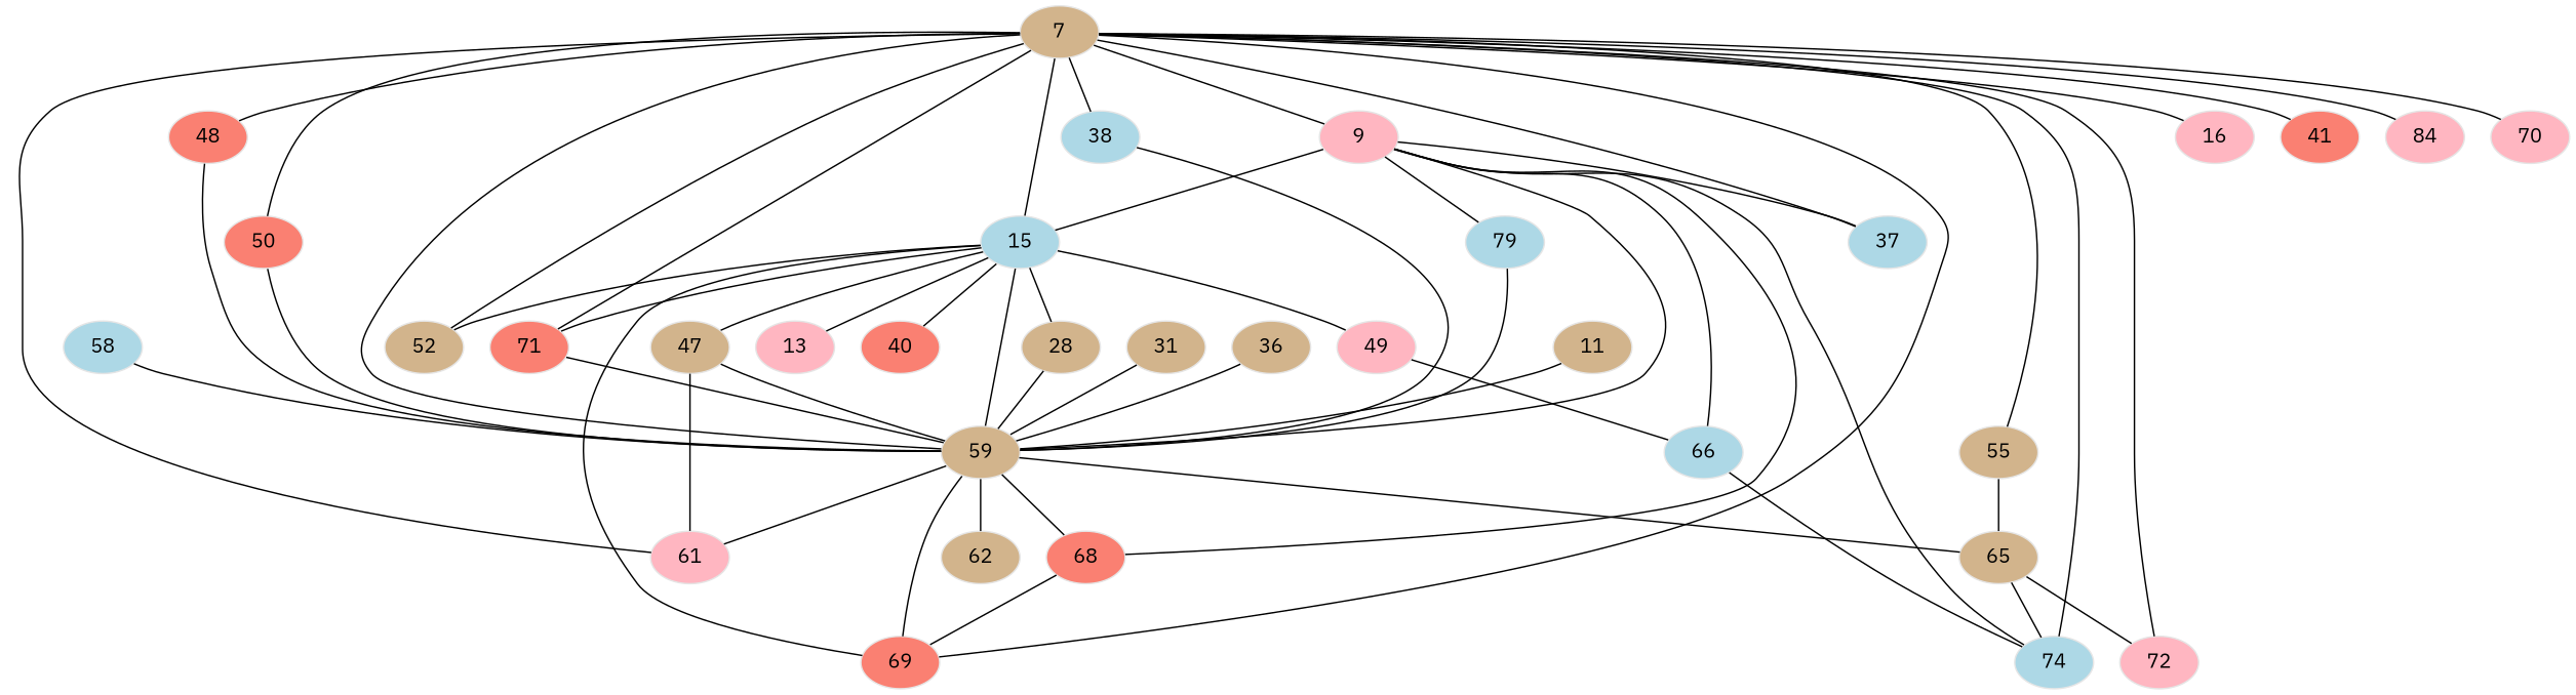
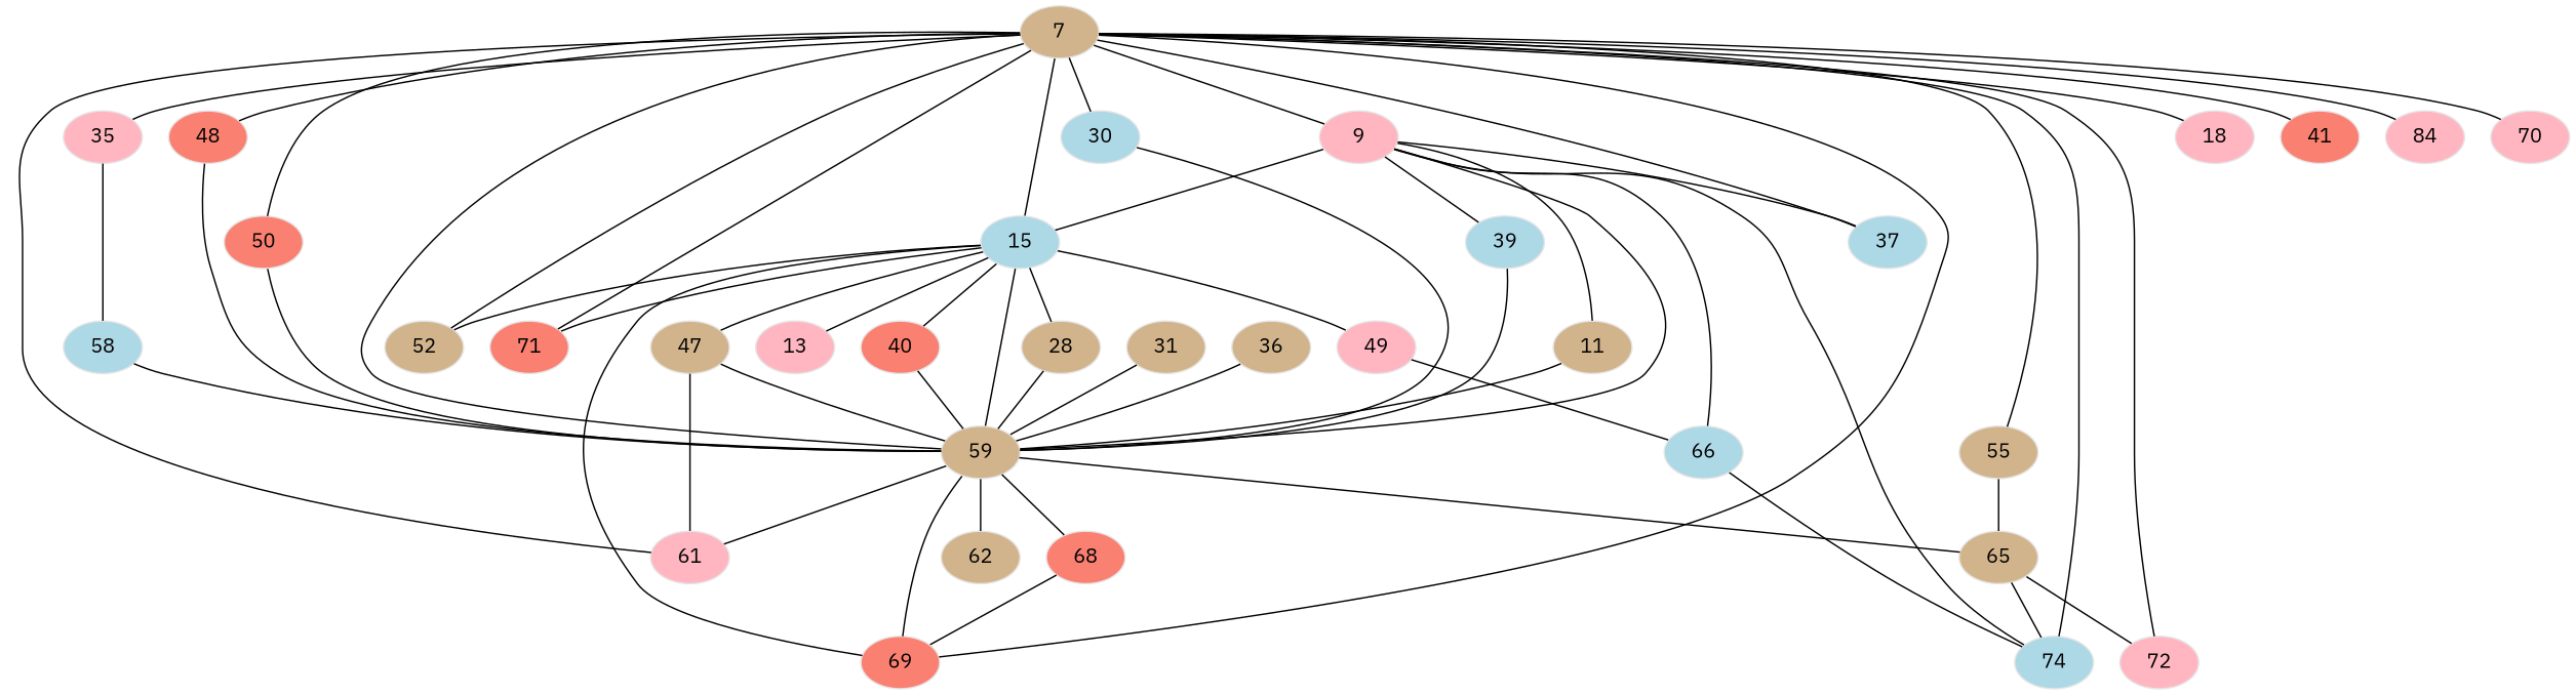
  graph {
    fontname="IBM Plex Sans"
    node [color=gray90 fillcolor=tan fontname="IBM Plex Sans" style=filled]
    edge [fontname="IBM Plex Sans"]
    7 [super="+2+5"]
    9 [fillcolor=lightpink super="+8"]
    n3 [fillcolor=lightblue label=15 super="+1"]
-   16 [fillcolor=lightpink]
-   30 [fillcolor=lightblue super="+19" label=38]
+   16 [fillcolor=lightpink label=18]
+   30 [fillcolor=lightblue super="+19"]
+   35 [fillcolor=lightpink super="+26"]
    37 [fillcolor=lightblue]
    41 [fillcolor=salmon]
    48 [fillcolor=salmon super="+42"]
    50 [fillcolor=salmon super="+25"]
    52
    55
    59 [super="+18+34+6+43"]
    61 [fillcolor=lightpink super="+60+38+46"]
    n15 [fillcolor=lightpink label=84]
    69 [fillcolor=salmon super="+21+63+57"]
    70 [fillcolor=lightpink]
    71 [fillcolor=salmon]
    72 [fillcolor=lightpink]
    74 [fillcolor=lightblue super="+44+67+23"]
-   39 [fillcolor=lightblue label=79]
+   39 [fillcolor=lightblue]
    66 [fillcolor=lightblue super="+12"]
    68 [fillcolor=salmon super="+53"]
    28
    n25 [fillcolor=lightpink label=13]
    40 [fillcolor=salmon]
    47 [super="+27+32"]
    49 [fillcolor=lightpink]
    58 [fillcolor=lightblue super="+45"]
    65 [super="+51"]
    62 [super="+14"]
    11
    31
    36
    7 -- 9 [weight=8]
    7 -- n3 [weight=8]
    7 -- 16 [weight=2]
    7 -- 30 [weight=2]
+   7 -- 35 [weight=3]
    7 -- 37
    7 -- 41 [weight=2]
    7 -- 48 [weight=2]
    7 -- 50
    7 -- 52
    7 -- 55
    7 -- 59 [weight=10]
    7 -- 61 [weight=3]
    7 -- n15 [weight=2]
    7 -- 69 [weight=2]
    7 -- 70 [weight=2]
    7 -- 71
    7 -- 72
    7 -- 74 [weight=6]
    9 -- n3 [weight=4]
    9 -- 37
    9 -- 59 [weight=5]
    9 -- 74
    9 -- 39
    9 -- 66 [weight=2]
-   9 -- 68
+   9 -- 11
    n3 -- 52
    n3 -- 59 [weight=4]
    n3 -- 69 [weight=3]
    n3 -- 71
    n3 -- 28
    n3 -- n25
    n3 -- 40
    n3 -- 47 [weight=2]
    n3 -- 49
    30 -- 59
+   35 -- 58
    48 -- 59
    50 -- 59
    55 -- 65
    59 -- 61
    59 -- 69 [weight=2]
    59 -- 68
    59 -- 65 [weight=3]
    59 -- 62 [weight=2]
    39 -- 59
    66 -- 74
    68 -- 69
    28 -- 59
-   71 -- 59
+   40 -- 59
    47 -- 59
    47 -- 61
    49 -- 66
    58 -- 59 [weight=2]
    65 -- 72
    65 -- 74 [weight=2]
    11 -- 59 [weight=2]
    31 -- 59
    36 -- 59
  }
